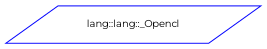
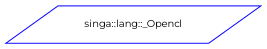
  digraph {
    rankdir=LR
    fontname=Montserrat
-   n1 [color=blue fillcolor=white fontname=Montserrat fontsize=10 height=0.2 label="lang::lang::_Opencl" shape=parallelogram style=filled width=0.4]
+   n1 [color=blue fillcolor=white fontname=Montserrat fontsize=10 height=0.2 label="singa::lang::_Opencl" shape=parallelogram style=filled width=0.4]
  }
